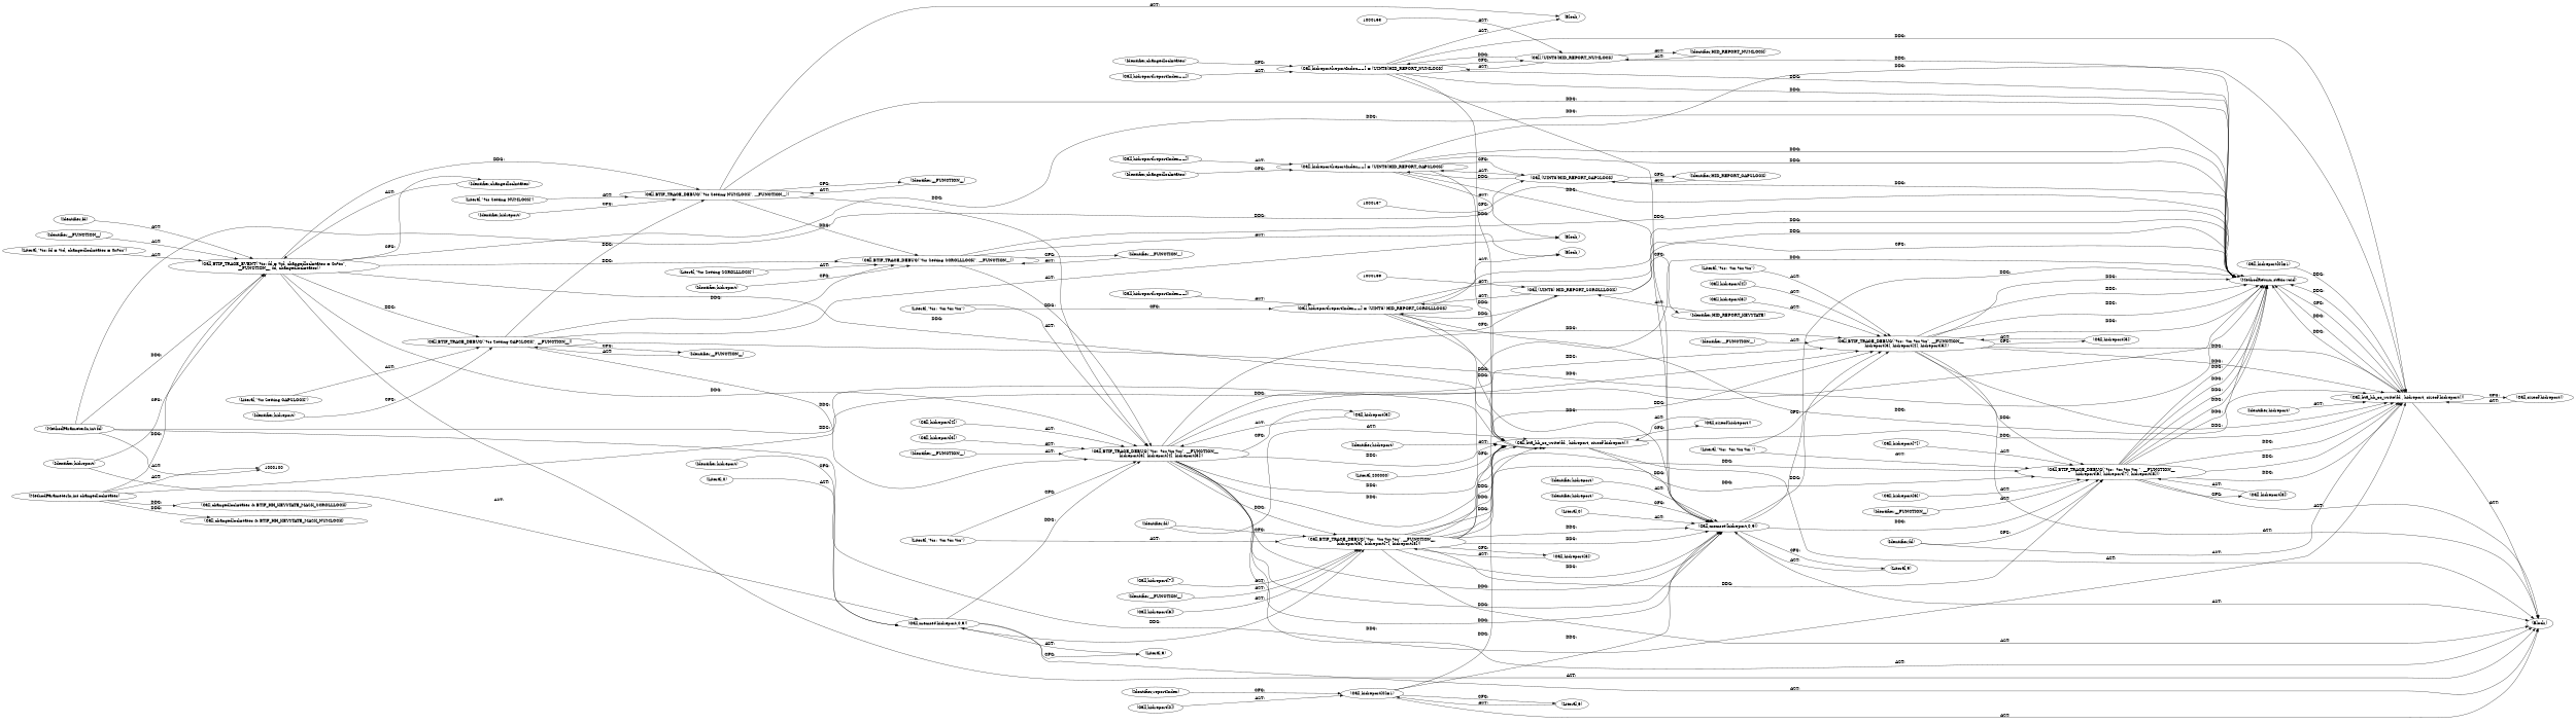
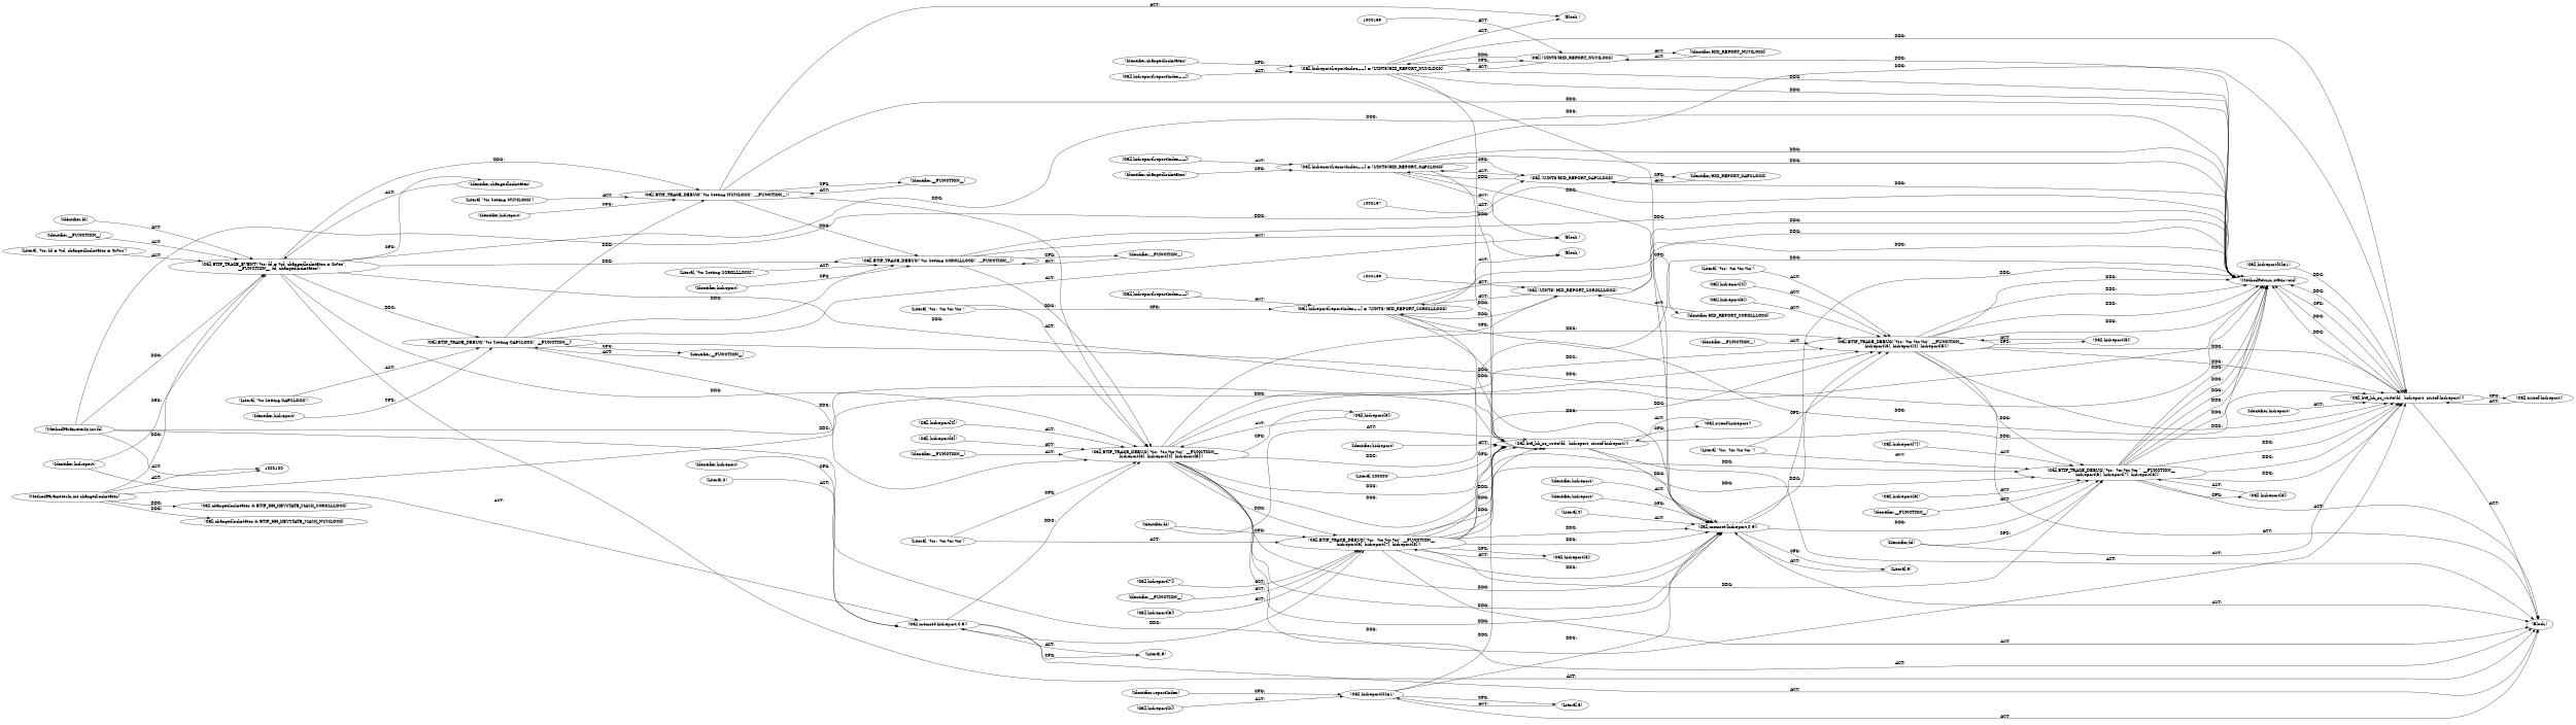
  digraph {
    rankdir=LR
    n1 [label="(Call,bta_hh_co_write(fd , hidreport, sizeof(hidreport)))"]
    n2 [label="(Call,memset(hidreport,0,9))"]
    n3 [label="(Call,bta_hh_co_write(fd , hidreport, sizeof(hidreport)))"]
    n4 [label="(Block,)"]
    n5 [label="(Call,sizeof(hidreport))"]
    n6 [label="(MethodReturn,static void)"]
    n7 [label="(Call,BTIF_TRACE_DEBUG(\"%s:  %x %x %x\", __FUNCTION__,\n         hidreport[3], hidreport[4], hidreport[5]))"]
    n8 [label="(Call,BTIF_TRACE_DEBUG(\"%s:  %x %x %x \", __FUNCTION__,\n         hidreport[6], hidreport[7], hidreport[8]))"]
    n9 [label="(Literal,9)"]
    n10 [label="(Call,sizeof(hidreport))"]
    n11 [label="(Call,BTIF_TRACE_EVENT(\"%s: fd = %d, changedlockstates = 0x%x\",\n        __FUNCTION__, fd, changedlockstates))"]
    n12 [label="(Call,BTIF_TRACE_DEBUG(\"%s:  %x %x %x\", __FUNCTION__,\n         hidreport[3], hidreport[4], hidreport[5]))"]
    n13 [label="(Call,BTIF_TRACE_DEBUG(\"%s Setting CAPSLOCK\", __FUNCTION__))"]
    n14 [label="(Call,BTIF_TRACE_DEBUG(\"%s Setting SCROLLLOCK\", __FUNCTION__))"]
    n15 [label="(Call,BTIF_TRACE_DEBUG(\"%s Setting NUMLOCK\", __FUNCTION__))"]
    n16 [label="(Identifier,changedlockstates)"]
    n17 [label="(Call,BTIF_TRACE_DEBUG(\"%s:  %x %x %x\", __FUNCTION__,\n          hidreport[6], hidreport[7], hidreport[8]))"]
    n18 [label="(Call,hidreport[5])"]
    n19 [label="(Identifier,__FUNCTION__)"]
    n20 [label="(Block,)"]
    n21 [label="(Identifier,__FUNCTION__)"]
    n22 [label="(Block,)"]
    n23 [label="(Identifier,__FUNCTION__)"]
    n24 [label="(Block,)"]
    n25 [label="(MethodParameterIn,int fd)"]
    1000100
    n27 [label="(MethodParameterIn,int changedlockstates)"]
    n28 [label="(Call,changedlockstates & BTIF_HH_KEYSTATE_MASK_SCROLLLOCK)"]
    n29 [label="(Call,changedlockstates & BTIF_HH_KEYSTATE_MASK_NUMLOCK)"]
    n30 [label="(Call,hidreport[8])"]
    n31 [label="(Call,hidreport[5])"]
    n32 [label="(Call,hidreport[8])"]
    n33 [label="(Call,memset(hidreport,0,9))"]
    n34 [label="(Literal,9)"]
    n35 [label="(Call,hidreport[reportIndex++] = (UINT8)HID_REPORT_CAPSLOCK)"]
    n36 [label="(Call,(UINT8)HID_REPORT_CAPSLOCK)"]
    n37 [label="(Identifier,HID_REPORT_CAPSLOCK)"]
    n38 [label="(Call,hidreport[reportIndex++] = (UINT8)HID_REPORT_NUMLOCK)"]
    n39 [label="(Call,(UINT8)HID_REPORT_NUMLOCK)"]
    n40 [label="(Identifier,HID_REPORT_NUMLOCK)"]
    n41 [label="(Call,hidreport[reportIndex++] = (UINT8) HID_REPORT_SCROLLLOCK)"]
    n42 [label="(Call,(UINT8) HID_REPORT_SCROLLLOCK)"]
-   n43 [label="(Identifier,HID_REPORT_KEYSTATE)"]
+   n43 [label="(Identifier,HID_REPORT_SCROLLLOCK)"]
    n44 [label="(Call,hidreport[0]=1)"]
    n45 [label="(Literal,6)"]
    n46 [label="(Call,hidreport[6])"]
    n47 [label="(Identifier,hidreport)"]
    n48 [label="(Identifier,changedlockstates)"]
    n49 [label="(Literal,\"%s:  %x %x %x\")"]
    n50 [label="(Call,hidreport[0])"]
    n51 [label="(Call,hidreport[reportIndex++])"]
    n52 [label="(Literal,\"%s Setting NUMLOCK\")"]
    n53 [label="(Identifier,hidreport)"]
    n54 [label="(Call,hidreport[6])"]
    n55 [label="(Call,hidreport[4])"]
    n56 [label="(Call,hidreport[3])"]
    n57 [label="(Literal,0)"]
    n58 [label="(Call,hidreport[7])"]
    n59 [label="(Literal,\"%s Setting SCROLLLOCK\")"]
    n60 [label="(Call,hidreport[reportIndex++])"]
    n61 [label="(Identifier,hidreport)"]
    n62 [label="(Identifier,__FUNCTION__)"]
    n63 [label="(Identifier,changedlockstates)"]
    n64 [label="(Identifier,hidreport)"]
    n65 [label="(Call,hidreport[reportIndex++])"]
    n66 [label="(Call,hidreport[7])"]
    n67 [label="(Identifier,hidreport)"]
    n68 [label="(Identifier,fd)"]
    n69 [label="(Identifier,__FUNCTION__)"]
    n70 [label="(Call,hidreport[3])"]
    n71 [label="(Literal,\"%s: fd = %d, changedlockstates = 0x%x\")"]
    n72 [label="(Identifier,reportIndex)"]
    n73 [label="(Identifier,hidreport)"]
    n74 [label="(Identifier,fd)"]
    n75 [label="(Literal,\"%s:  %x %x %x \")"]
    n76 [label="(Identifier,hidreport)"]
    n77 [label="(Literal,0)"]
    n78 [label="(Literal,\"%s:  %x %x %x\")"]
    n79 [label="(Identifier,__FUNCTION__)"]
    n80 [label="(Literal,\"%s Setting CAPSLOCK\")"]
    n81 [label="(Identifier,fd)"]
    n82 [label="(Call,hidreport[0]=1)"]
    n83 [label="(Identifier,hidreport)"]
    n84 [label="(Literal,200000)"]
    n85 [label="(Identifier,hidreport)"]
    n86 [label="(Identifier,__FUNCTION__)"]
    n87 [label="(Call,hidreport[4])"]
    n88 [label="(Literal,\"%s:  %x %x %x\")"]
    n89 [label="(Identifier,__FUNCTION__)"]
    1000137
    1000153
    1000169
    n1 -> n2 [label="DDG: "]
    n1 -> n3 [label="DDG: "]
    n1 -> n4 [label="AST: "]
    n1 -> n5 [label="CFG: "]
    n2 -> n4 [label="AST: "]
    n2 -> n6 [label="DDG: "]
    n2 -> n7 [label="DDG: "]
    n2 -> n8 [label="DDG: "]
    n2 -> n9 [label="CFG: "]
    n3 -> n4 [label="AST: "]
    n3 -> n6 [label="DDG: "]
    n3 -> n6 [label="DDG: "]
    n3 -> n6 [label="DDG: "]
    n3 -> n10 [label="CFG: "]
    n5 -> n1 [label="AST: "]
    n6 -> n3 [label="CFG: "]
    n7 -> n3 [label="DDG: "]
    n7 -> n3 [label="DDG: "]
    n7 -> n3 [label="DDG: "]
    n7 -> n4 [label="AST: "]
    n7 -> n6 [label="DDG: "]
    n7 -> n6 [label="DDG: "]
    n7 -> n6 [label="DDG: "]
    n7 -> n6 [label="DDG: "]
    n7 -> n8 [label="DDG: "]
    n7 -> n31 [label="CFG: "]
    n8 -> n3 [label="DDG: "]
    n8 -> n3 [label="DDG: "]
    n8 -> n3 [label="DDG: "]
    n8 -> n4 [label="AST: "]
    n8 -> n6 [label="DDG: "]
    n8 -> n6 [label="DDG: "]
    n8 -> n6 [label="DDG: "]
    n8 -> n6 [label="DDG: "]
    n8 -> n6 [label="DDG: "]
    n8 -> n32 [label="CFG: "]
    n9 -> n2 [label="AST: "]
    n10 -> n3 [label="AST: "]
    n11 -> n1 [label="DDG: "]
    n11 -> n4 [label="AST: "]
    n11 -> n6 [label="DDG: "]
    n11 -> n12 [label="DDG: "]
    n11 -> n13 [label="DDG: "]
    n11 -> n14 [label="DDG: "]
    n11 -> n15 [label="DDG: "]
    n11 -> n16 [label="CFG: "]
    n12 -> n1 [label="DDG: "]
    n12 -> n1 [label="DDG: "]
    n12 -> n1 [label="DDG: "]
    n12 -> n2 [label="DDG: "]
    n12 -> n2 [label="DDG: "]
    n12 -> n2 [label="DDG: "]
    n12 -> n4 [label="AST: "]
    n12 -> n7 [label="DDG: "]
    n12 -> n7 [label="DDG: "]
    n12 -> n7 [label="DDG: "]
    n12 -> n17 [label="DDG: "]
    n12 -> n18 [label="CFG: "]
    n13 -> n6 [label="DDG: "]
    n13 -> n12 [label="DDG: "]
    n13 -> n14 [label="DDG: "]
    n13 -> n15 [label="DDG: "]
    n13 -> n19 [label="CFG: "]
    n13 -> n20 [label="AST: "]
    n14 -> n6 [label="DDG: "]
    n14 -> n12 [label="DDG: "]
    n14 -> n21 [label="CFG: "]
    n14 -> n22 [label="AST: "]
    n15 -> n6 [label="DDG: "]
    n15 -> n12 [label="DDG: "]
    n15 -> n14 [label="DDG: "]
    n15 -> n23 [label="CFG: "]
    n15 -> n24 [label="AST: "]
    n16 -> n11 [label="AST: "]
    n17 -> n1 [label="DDG: "]
    n17 -> n1 [label="DDG: "]
    n17 -> n1 [label="DDG: "]
    n17 -> n2 [label="DDG: "]
    n17 -> n2 [label="DDG: "]
    n17 -> n2 [label="DDG: "]
    n17 -> n4 [label="AST: "]
    n17 -> n6 [label="DDG: "]
    n17 -> n7 [label="DDG: "]
    n17 -> n8 [label="DDG: "]
    n17 -> n8 [label="DDG: "]
    n17 -> n8 [label="DDG: "]
    n17 -> n30 [label="CFG: "]
    n18 -> n12 [label="AST: "]
    n19 -> n13 [label="AST: "]
    n21 -> n14 [label="AST: "]
    n23 -> n15 [label="AST: "]
    n25 -> n1 [label="DDG: "]
    n25 -> n3 [label="DDG: "]
    n25 -> n6 [label="DDG: "]
    n25 -> n11 [label="DDG: "]
    n25 -> 1000100 [label="AST: "]
    n27 -> n6 [label="DDG: "]
    n27 -> n11 [label="DDG: "]
    n27 -> 1000100 [label="AST: "]
    n27 -> n28 [label="DDG: "]
    n27 -> n29 [label="DDG: "]
    n30 -> n17 [label="AST: "]
    n31 -> n7 [label="AST: "]
    n32 -> n8 [label="AST: "]
    n33 -> n4 [label="AST: "]
    n33 -> n12 [label="DDG: "]
    n33 -> n17 [label="DDG: "]
    n33 -> n34 [label="CFG: "]
    n34 -> n33 [label="AST: "]
    n35 -> n1 [label="DDG: "]
    n35 -> n2 [label="DDG: "]
    n35 -> n3 [label="DDG: "]
    n35 -> n6 [label="DDG: "]
    n35 -> n6 [label="DDG: "]
    n35 -> n20 [label="AST: "]
    n35 -> n36 [label="CFG: "]
    n36 -> n6 [label="DDG: "]
    n36 -> n35 [label="AST: "]
    n36 -> n35 [label="DDG: "]
    n36 -> n37 [label="CFG: "]
    n37 -> n36 [label="AST: "]
    n38 -> n1 [label="DDG: "]
    n38 -> n2 [label="DDG: "]
    n38 -> n3 [label="DDG: "]
    n38 -> n6 [label="DDG: "]
    n38 -> n6 [label="DDG: "]
    n38 -> n24 [label="AST: "]
    n38 -> n39 [label="CFG: "]
    n39 -> n6 [label="DDG: "]
    n39 -> n38 [label="AST: "]
    n39 -> n38 [label="DDG: "]
    n39 -> n40 [label="AST: "]
    n40 -> n39 [label="AST: "]
    n41 -> n1 [label="DDG: "]
    n41 -> n2 [label="DDG: "]
    n41 -> n3 [label="DDG: "]
    n41 -> n6 [label="DDG: "]
    n41 -> n6 [label="DDG: "]
    n41 -> n22 [label="AST: "]
    n41 -> n42 [label="CFG: "]
-   n42 -> n6 [label="CFG: "]
+   n42 -> n6 [label="DDG: "]
    n42 -> n41 [label="AST: "]
    n42 -> n41 [label="DDG: "]
    n42 -> n43 [label="CFG: "]
    n43 -> n42 [label="AST: "]
    n44 -> n1 [label="DDG: "]
    n44 -> n2 [label="DDG: "]
    n44 -> n4 [label="AST: "]
    n44 -> n45 [label="CFG: "]
    n45 -> n44 [label="AST: "]
    n46 -> n17 [label="AST: "]
    n47 -> n33 [label="CFG: "]
    n48 -> n35 [label="CFG: "]
    n49 -> n7 [label="AST: "]
    n50 -> n44 [label="AST: "]
    n51 -> n35 [label="AST: "]
    n52 -> n15 [label="AST: "]
    n53 -> n2 [label="CFG: "]
    n54 -> n8 [label="AST: "]
    n55 -> n12 [label="AST: "]
    n56 -> n7 [label="AST: "]
    n57 -> n2 [label="AST: "]
    n58 -> n17 [label="AST: "]
    n59 -> n14 [label="AST: "]
    n60 -> n41 [label="AST: "]
    n61 -> n15 [label="CFG: "]
    n62 -> n8 [label="AST: "]
    n63 -> n38 [label="CFG: "]
    n64 -> n2 [label="AST: "]
    n65 -> n38 [label="AST: "]
    n66 -> n8 [label="AST: "]
    n67 -> n13 [label="CFG: "]
    n68 -> n11 [label="AST: "]
    n69 -> n11 [label="AST: "]
    n70 -> n12 [label="AST: "]
    n71 -> n11 [label="AST: "]
    n72 -> n44 [label="CFG: "]
    n73 -> n1 [label="AST: "]
    n74 -> n1 [label="AST: "]
    n74 -> n17 [label="CFG: "]
    n75 -> n7 [label="CFG: "]
    n75 -> n8 [label="AST: "]
    n76 -> n14 [label="CFG: "]
    n77 -> n33 [label="AST: "]
    n78 -> n12 [label="CFG: "]
    n78 -> n17 [label="AST: "]
    n79 -> n7 [label="AST: "]
    n80 -> n13 [label="AST: "]
    n81 -> n3 [label="AST: "]
    n81 -> n8 [label="CFG: "]
    n82 -> n3 [label="DDG: "]
    n83 -> n11 [label="CFG: "]
    n83 -> n33 [label="AST: "]
    n84 -> n1 [label="CFG: "]
    n85 -> n3 [label="AST: "]
    n86 -> n12 [label="AST: "]
    n87 -> n7 [label="AST: "]
    n88 -> n12 [label="AST: "]
    n88 -> n41 [label="CFG: "]
    n89 -> n17 [label="AST: "]
-   1000137 -> n36 [label="CFG: "]
+   1000137 -> n36 [label="AST: "]
    1000153 -> n39 [label="AST: "]
    1000169 -> n42 [label="AST: "]
  }
